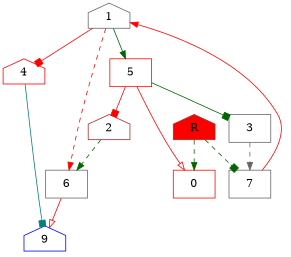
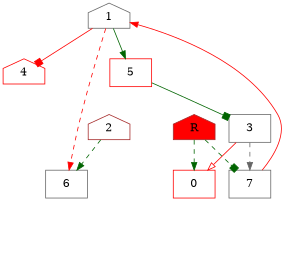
  digraph {
    node [color=gray40 shape=house]
    edge [arrowhead=normal color=red style=solid]
    4 [color=red]
    1
    5 [color=red shape=box]
    6 [shape=box]
-   9 [color=blue]
    2 [color=brown]
    3 [shape=box]
    7 [shape=box]
    n9 [color=red label=0 shape=box]
    R [color=brown fillcolor="#ff0000" style=filled]
-   4 -> 9 [arrowhead=box color=teal]
    1 -> 4 [arrowhead=box]
    1 -> 5 [color=darkgreen]
    1 -> 6 [style=dashed]
-   5 -> 2 [arrowhead=box]
    5 -> 3 [arrowhead=box color=darkgreen]
-   6 -> 9 [arrowhead=onormal]
    2 -> 6 [color=darkgreen style=dashed]
    3 -> 7 [color=gray40 style=dashed]
-   5 -> n9 [arrowhead=onormal]
+   3 -> n9 [arrowhead=onormal]
    7 -> 1
    R -> 7 [arrowhead=box color=darkgreen style=dashed]
    R -> n9 [color=darkgreen style=dashed]
  }
